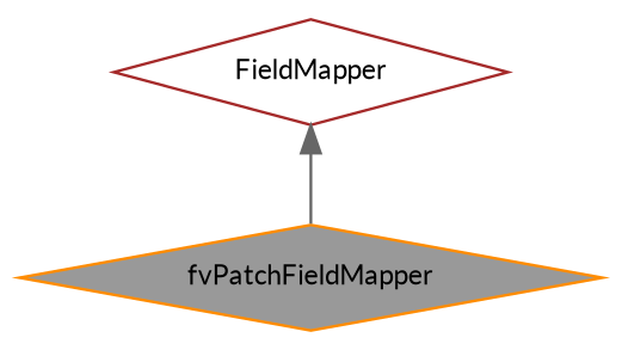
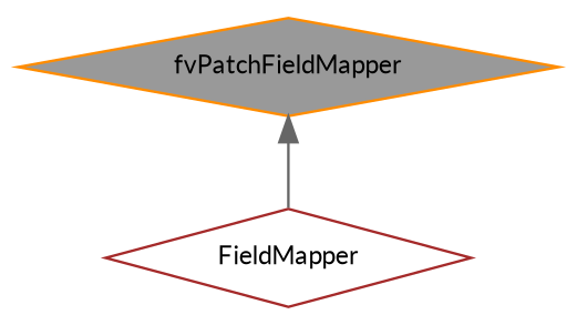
  digraph {
    fontname=Lato
    node [fontname=Lato fontsize=10 shape=diamond style=filled]
    n1 [color=darkorange fillcolor=grey60 fontcolor=black height=0.2 label=fvPatchFieldMapper width=0.4]
    n2 [color=brown fillcolor=white height=0.2 label=FieldMapper width=0.4]
-   n2 -> n1 [color=gray40 dir=back fontname=Lato fontsize=10 labelfontname=Helvetica labelfontsize=10 style=solid]
+   n1 -> n2 [color=gray40 dir=back fontname=Lato fontsize=10 labelfontname=Helvetica labelfontsize=10 style=solid]
  }
